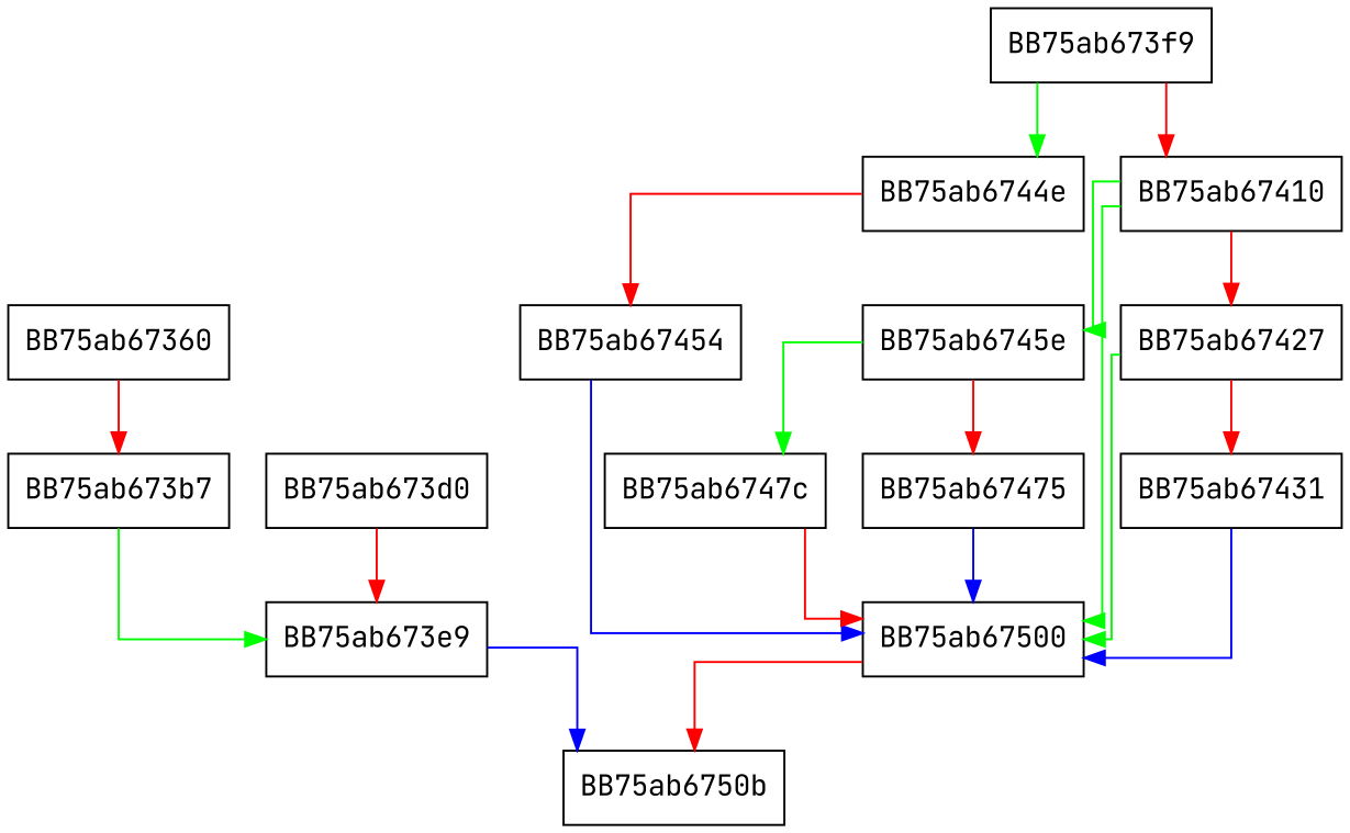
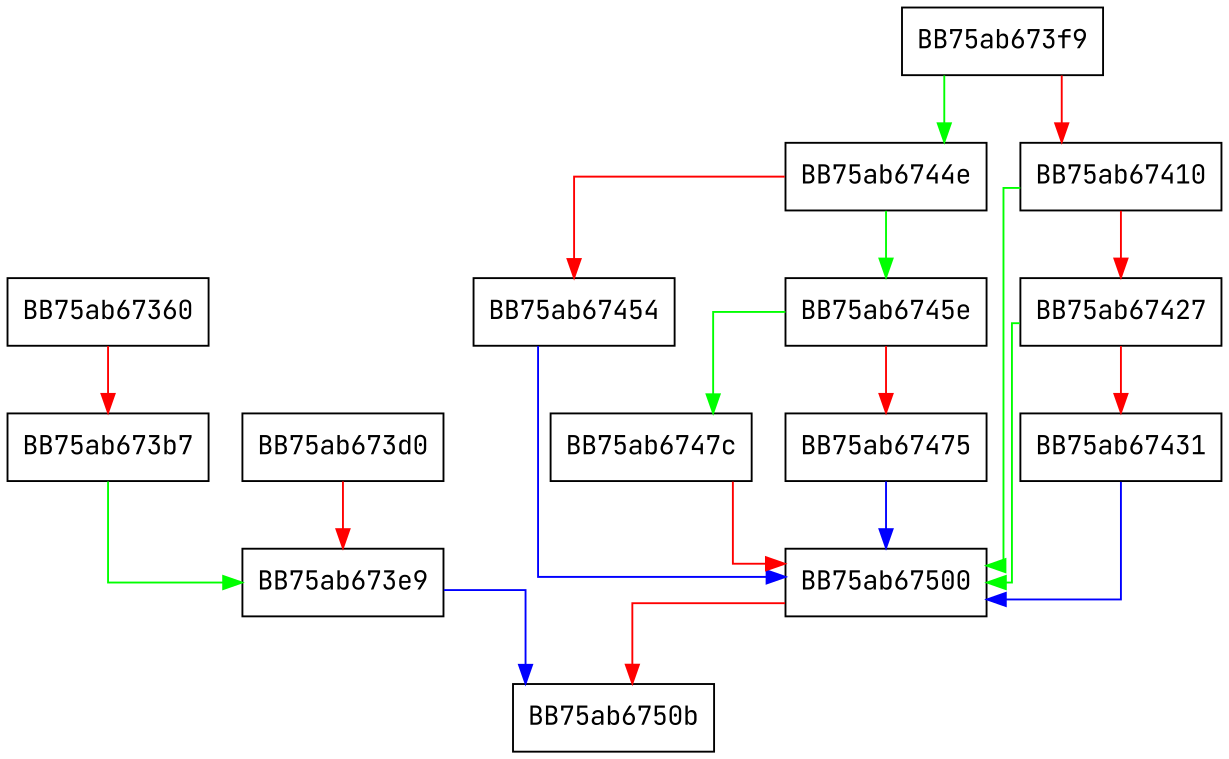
  digraph {
    fontname="JetBrains Mono"
    splines=ortho
    node [fontname="JetBrains Mono" shape=box]
    edge [color=red fontname="JetBrains Mono"]
    BB75ab67360
    BB75ab673b7
    BB75ab673f9
    BB75ab6744e
    BB75ab67410
    BB75ab673e9
    BB75ab6745e
    BB75ab67454
    BB75ab67500
    BB75ab67427
    BB75ab6750b
    BB75ab673d0
    BB75ab6747c
    BB75ab67475
    BB75ab67431
    BB75ab67360 -> BB75ab673b7
    BB75ab673b7 -> BB75ab673e9 [color=green]
    BB75ab673f9 -> BB75ab6744e [color=green]
    BB75ab673f9 -> BB75ab67410
-   BB75ab67410 -> BB75ab6745e [color=green]
+   BB75ab6744e -> BB75ab6745e [color=green]
    BB75ab6744e -> BB75ab67454
    BB75ab67410 -> BB75ab67500 [color=green]
    BB75ab67410 -> BB75ab67427
    BB75ab673e9 -> BB75ab6750b [color=blue]
    BB75ab6745e -> BB75ab6747c [color=green]
    BB75ab6745e -> BB75ab67475
    BB75ab67454 -> BB75ab67500 [color=blue]
    BB75ab67500 -> BB75ab6750b
    BB75ab67427 -> BB75ab67500 [color=green]
    BB75ab67427 -> BB75ab67431
    BB75ab673d0 -> BB75ab673e9
    BB75ab6747c -> BB75ab67500
    BB75ab67475 -> BB75ab67500 [color=blue]
    BB75ab67431 -> BB75ab67500 [color=blue]
  }
